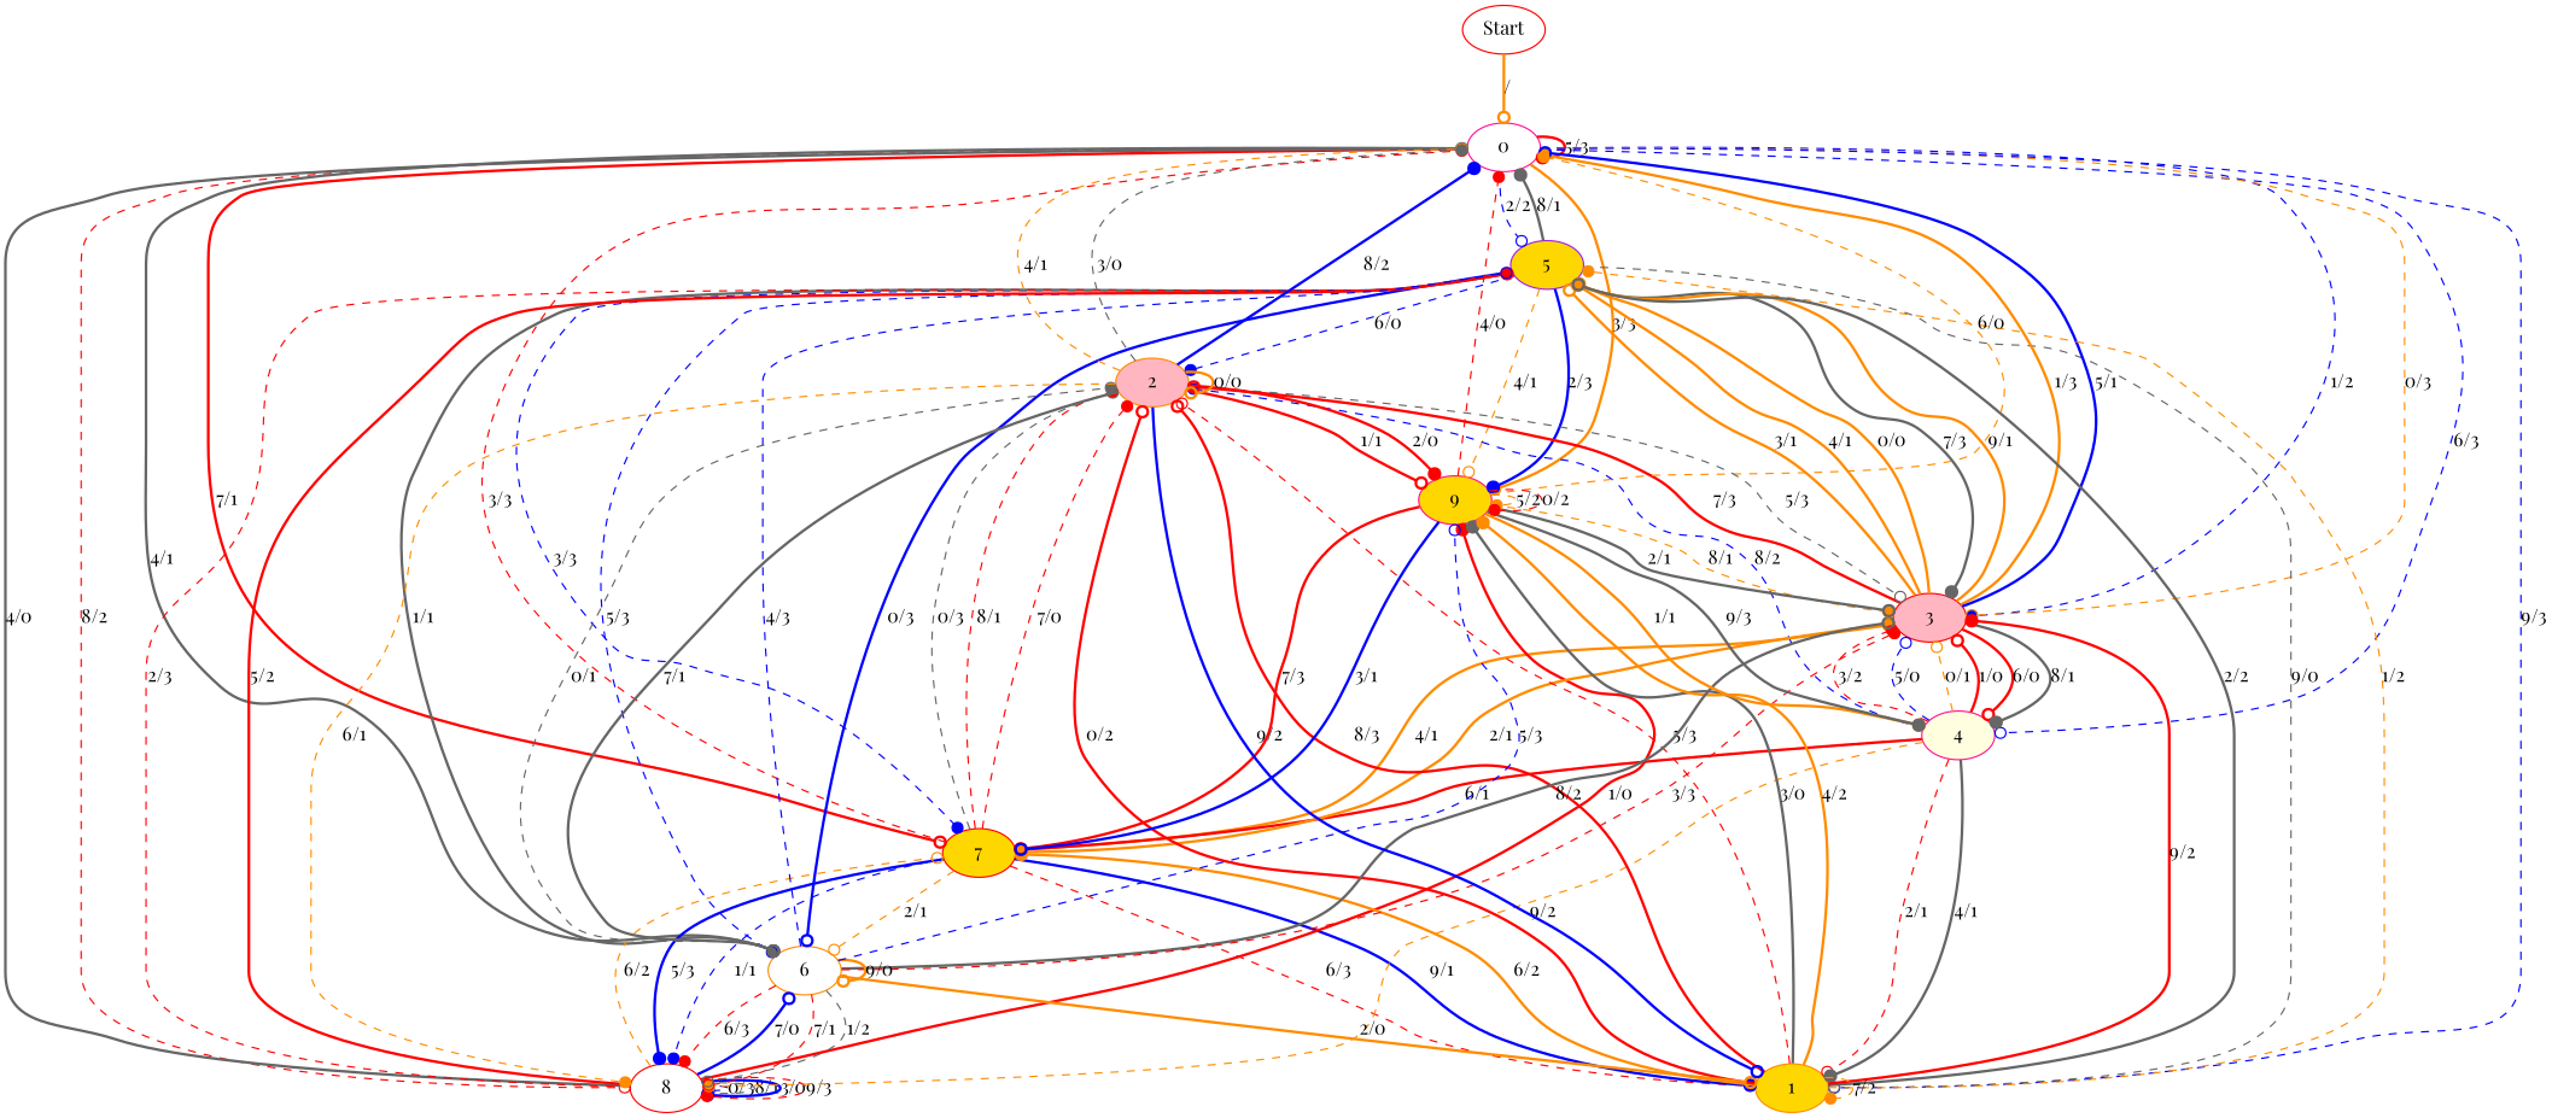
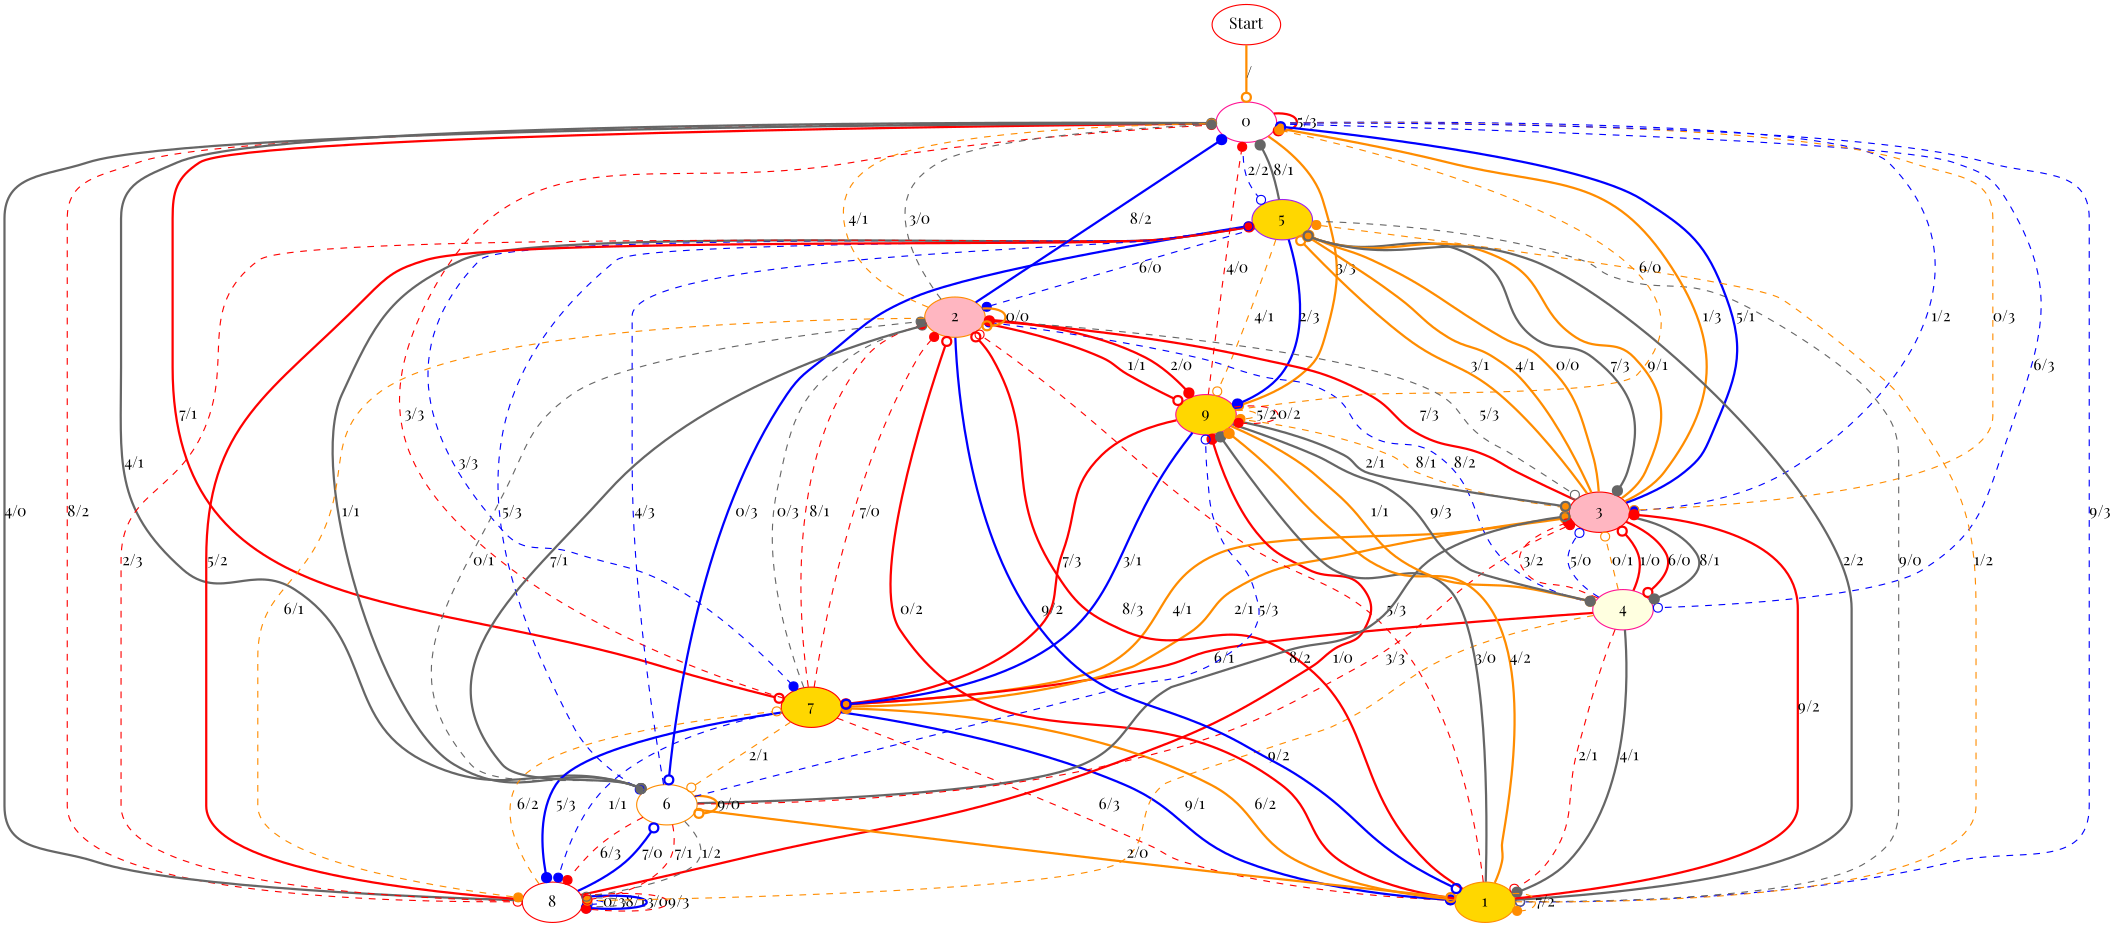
  digraph {
    fontname="Playfair Display"
    node [color=red fillcolor=white fontname="Playfair Display" style=filled]
    edge [arrowhead=odot color=red fontname="Playfair Display" style=bold]
    0 [color=deeppink]
    Start
    5 [color=purple fillcolor=gold]
    7 [fillcolor=gold]
    8
    4 [color=deeppink fillcolor=lightyellow]
    3 [fillcolor=lightpink]
    1 [color=darkorange fillcolor=gold]
    6 [color=darkorange]
    9 [color=deeppink fillcolor=gold]
    2 [color=darkorange fillcolor=lightpink]
    0 -> 0 [arrowhead=dot label="5/3"]
    0 -> 5 [color=blue label="2/2" style=dashed]
    0 -> 7 [label="7/1"]
    0 -> 8 [label="8/2" style=dashed]
    0 -> 4 [color=blue label="6/3" style=dashed]
    0 -> 3 [arrowhead=dot color=blue label="1/2" style=dashed]
    0 -> 3 [color=darkorange label="0/3" style=dashed]
    0 -> 1 [color=blue label="9/3" style=dashed]
    0 -> 6 [arrowhead=dot color=gray40 label="4/1"]
    0 -> 9 [color=darkorange label="3/3"]
    Start -> 0 [color=darkorange label="/"]
    5 -> 0 [arrowhead=dot color=gray40 label="8/1"]
    5 -> 7 [arrowhead=dot color=blue label="3/3" style=dashed]
    5 -> 3 [arrowhead=dot color=gray40 label="7/3"]
    5 -> 1 [color=gray40 label="9/0" style=dashed]
    5 -> 6 [color=blue label="0/3"]
    5 -> 6 [color=gray40 label="1/1"]
    5 -> 6 [color=blue label="5/3" style=dashed]
    5 -> 9 [arrowhead=dot color=blue label="2/3"]
    5 -> 9 [color=darkorange label="4/1" style=dashed]
    5 -> 2 [arrowhead=dot color=blue label="6/0" style=dashed]
    7 -> 0 [label="3/3" style=dashed]
    7 -> 8 [arrowhead=dot color=blue label="1/1" style=dashed]
    7 -> 8 [arrowhead=dot color=blue label="5/3"]
    7 -> 3 [arrowhead=dot color=darkorange label="4/1"]
    7 -> 1 [arrowhead=dot label="6/3" style=dashed]
    7 -> 1 [arrowhead=dot color=blue label="9/1"]
    7 -> 6 [color=darkorange label="2/1" style=dashed]
    7 -> 2 [arrowhead=dot label="8/1" style=dashed]
    7 -> 2 [arrowhead=dot label="7/0" style=dashed]
    7 -> 2 [color=gray40 label="0/3" style=dashed]
    8 -> 0 [color=gray40 label="4/0"]
    8 -> 5 [label="2/3" style=dashed]
    8 -> 5 [arrowhead=dot label="5/2"]
    8 -> 7 [color=darkorange label="6/2" style=dashed]
    8 -> 8 [color=blue label="0/3" style=dashed]
    8 -> 8 [arrowhead=dot color=gray40 label="8/1" style=dashed]
    8 -> 8 [arrowhead=dot color=blue label="3/0"]
    8 -> 8 [arrowhead=dot label="9/3" style=dashed]
    8 -> 6 [color=blue label="7/0"]
    8 -> 9 [arrowhead=dot label="1/0"]
    4 -> 7 [arrowhead=dot label="6/1"]
    4 -> 8 [arrowhead=dot color=darkorange label="9/2" style=dashed]
    4 -> 3 [arrowhead=dot label="3/2" style=dashed]
    4 -> 3 [color=blue label="5/0" style=dashed]
    4 -> 3 [color=darkorange label="0/1" style=dashed]
    4 -> 3 [label="1/0"]
    4 -> 1 [label="2/1" style=dashed]
    4 -> 1 [arrowhead=dot color=gray40 label="4/1"]
    4 -> 2 [arrowhead=dot color=blue label="8/2" style=dashed]
    3 -> 0 [arrowhead=dot color=darkorange label="1/3"]
    3 -> 0 [color=blue label="5/1"]
    3 -> 5 [arrowhead=dot color=darkorange label="9/1"]
    3 -> 5 [color=darkorange label="3/1"]
    3 -> 5 [color=darkorange label="4/1"]
    3 -> 5 [arrowhead=dot color=darkorange label="0/0"]
    3 -> 7 [color=darkorange label="2/1"]
    3 -> 4 [label="6/0"]
    3 -> 4 [arrowhead=dot color=gray40 label="8/1"]
-   3 -> 2 [label="7/3"]
+   3 -> 2 [arrowhead=dot label="7/3"]
    1 -> 5 [arrowhead=dot color=darkorange label="1/2" style=dashed]
    1 -> 5 [color=gray40 label="2/2"]
    1 -> 7 [arrowhead=dot color=darkorange label="6/2"]
    1 -> 3 [arrowhead=dot label="9/2"]
    1 -> 1 [arrowhead=dot color=darkorange label="7/2" style=dashed]
    1 -> 9 [arrowhead=dot color=gray40 label="3/0"]
    1 -> 9 [arrowhead=dot color=darkorange label="4/2"]
    1 -> 2 [label="8/3"]
    1 -> 2 [label="5/3" style=dashed]
    1 -> 2 [label="0/2"]
    6 -> 5 [color=blue label="4/3" style=dashed]
    6 -> 8 [label="7/1" style=dashed]
    6 -> 8 [color=gray40 label="1/2" style=dashed]
    6 -> 8 [arrowhead=dot label="6/3" style=dashed]
    6 -> 3 [color=gray40 label="8/2"]
    6 -> 3 [arrowhead=dot label="3/3" style=dashed]
    6 -> 1 [color=darkorange label="2/0"]
    6 -> 6 [color=darkorange label="9/0"]
    6 -> 9 [color=blue label="5/3" style=dashed]
    6 -> 2 [arrowhead=dot color=gray40 label="0/1" style=dashed]
    9 -> 0 [arrowhead=dot color=darkorange label="6/0" style=dashed]
    9 -> 0 [arrowhead=dot label="4/0" style=dashed]
    9 -> 7 [label="7/3"]
    9 -> 7 [color=blue label="3/1"]
    9 -> 4 [color=darkorange label="1/1"]
    9 -> 4 [arrowhead=dot color=gray40 label="9/3"]
    9 -> 3 [arrowhead=dot color=darkorange label="8/1" style=dashed]
    9 -> 3 [color=gray40 label="2/1"]
    9 -> 9 [arrowhead=dot color=darkorange label="5/2" style=dashed]
    9 -> 9 [arrowhead=dot label="0/2" style=dashed]
    2 -> 0 [color=darkorange label="4/1" style=dashed]
    2 -> 0 [arrowhead=dot color=gray40 label="3/0" style=dashed]
    2 -> 0 [arrowhead=dot color=blue label="8/2"]
    2 -> 8 [arrowhead=dot color=darkorange label="6/1" style=dashed]
    2 -> 3 [color=gray40 label="5/3" style=dashed]
    2 -> 1 [color=blue label="9/2"]
    2 -> 6 [color=gray40 label="7/1"]
    2 -> 9 [label="1/1"]
    2 -> 9 [arrowhead=dot label="2/0"]
    2 -> 2 [color=darkorange label="0/0"]
  }
